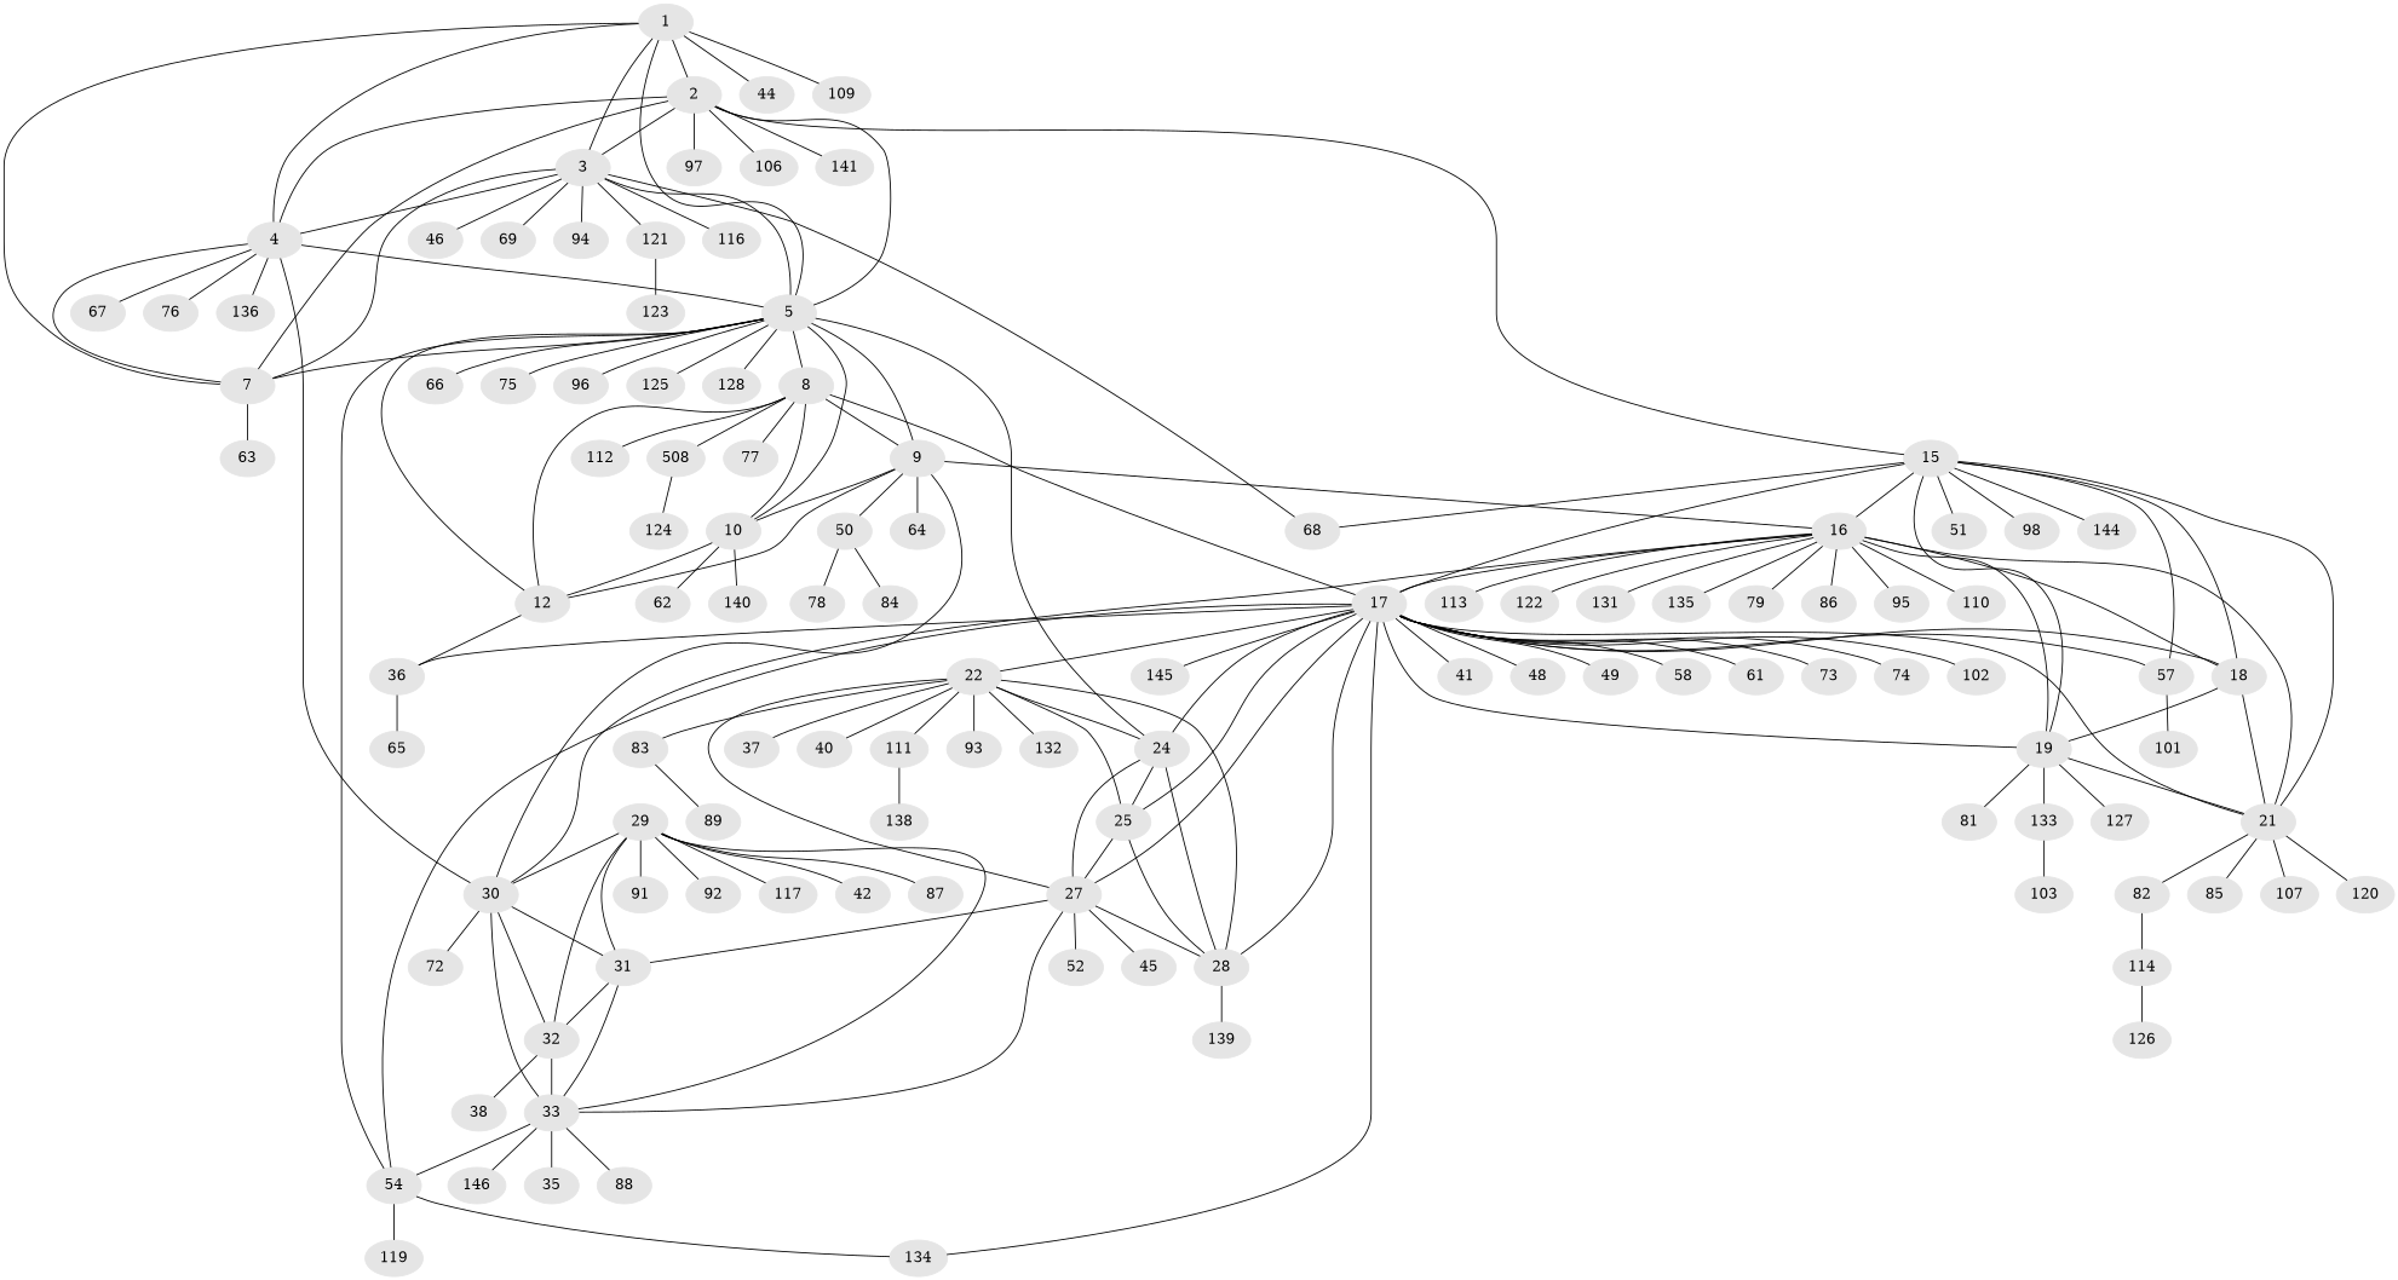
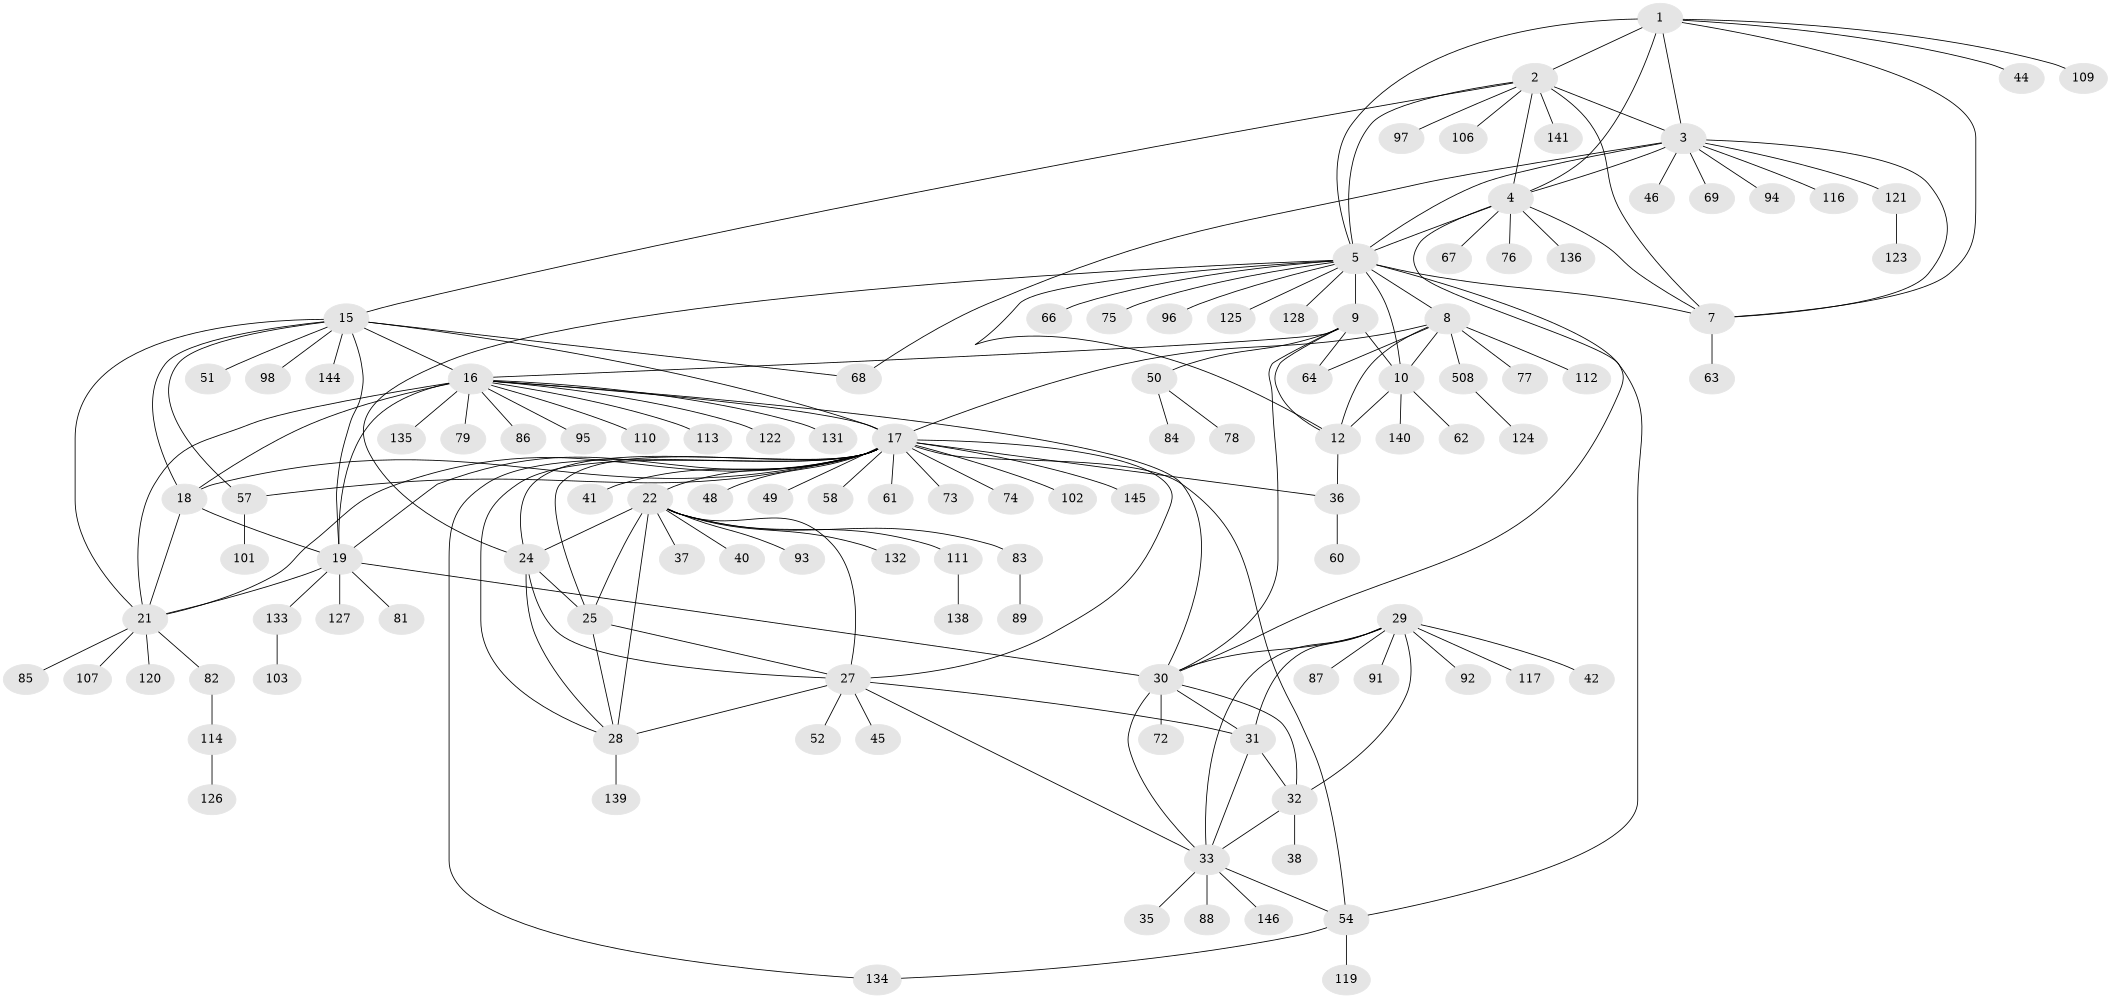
  graph {
    node [color=gray90 style=filled]
    1 [super="+90"]
    2 [super="+6"]
    3 [super="+71"]
    4 [super="+100"]
    5 [super="+11"]
    7 [super="+80"]
    44 [super="+118"]
    109
    15 [super="+143"]
    97 [super="+99"]
    106 [super="+142"]
    141
    46
    68
    69
    94
    116
    121
    30 [super="+34"]
    67
    76
    136
    8 [super="+13"]
    9 [super="+55"]
    10 [super="+14"]
    12
    24
    54 [super="+60"]
    66 [super="+137"]
    75
    96
    125
    128
    63
    17 [super="+26"]
    16 [super="+20"]
    18
    19 [super="+59"]
    21 [super="+104"]
    51
    57
    98
    144
    123
    31
    33 [super="+35"]
    32
    72
    77
    n50 [label=508]
    112
    50 [super="+53"]
    64
    62
    140
    36 [super="+105"]
    25
    27 [super="+130"]
    28 [super="+70"]
    119
    134
    22 [super="+23"]
    41
    48
    49 [super="+115"]
    58
    61
    73
    74
    102
    145
    124
    79
    86
    95
    110
    113
    122 [super="+129"]
    131
    135
    78
    84
-   65
+   65 [label=60]
    81
    127
    133
    82
    85
    107
    120
    101
    37
    40
    83
    93
    111
    132
    45
    52
    139
    103
    114
    89
    138
    n105 [label=35]
    88
    146
    29 [super="+56"]
    42
    87
    91
    92
    117
    38
    126
    1 -- 2 [weight=2]
    1 -- 3
    1 -- 4
    1 -- 5
    1 -- 7
    1 -- 44
    1 -- 109
    2 -- 3 [weight=2]
    2 -- 4 [weight=2]
    2 -- 5 [weight=2]
    2 -- 7 [weight=2]
    2 -- 15
    2 -- 97
    2 -- 106
    2 -- 141
    3 -- 4
    3 -- 5
    3 -- 7
    3 -- 46
    3 -- 68
    3 -- 69
    3 -- 94
    3 -- 116
    3 -- 121
    4 -- 5
    4 -- 7
    4 -- 30
    4 -- 67
    4 -- 76
    4 -- 136
    5 -- 7
    5 -- 8 [weight=2]
    5 -- 9
    5 -- 10 [weight=2]
    5 -- 12
    5 -- 24
    5 -- 54
    5 -- 66
    5 -- 75
    5 -- 96
    5 -- 125
    5 -- 128
    7 -- 63
    15 -- 68
    15 -- 17
    15 -- 16 [weight=2]
    15 -- 18
    15 -- 19
    15 -- 21
    15 -- 51
    15 -- 57
    15 -- 98
    15 -- 144
    121 -- 123
    30 -- 31 [weight=2]
    30 -- 33 [weight=4]
    30 -- 32 [weight=2]
    30 -- 72
-   8 -- 9 [weight=2]
+   8 -- 64 [weight=2]
    8 -- 10 [weight=4]
    8 -- 12 [weight=2]
    8 -- 17
    8 -- 77
    8 -- n50
    8 -- 112
    9 -- 30
    9 -- 10 [weight=2]
    9 -- 12
    9 -- 16
    9 -- 50
    9 -- 64
    10 -- 12 [weight=2]
    10 -- 62
    10 -- 140
    12 -- 36
    24 -- 25
    24 -- 27
    24 -- 28
    54 -- 119
    54 -- 134
    17 -- 24
    17 -- 54
    17 -- 18
    17 -- 19
    17 -- 21
    17 -- 57
    17 -- 36
    17 -- 25
    17 -- 27
    17 -- 28
    17 -- 134
    17 -- 22 [weight=2]
    17 -- 41
    17 -- 48
    17 -- 49
    17 -- 58
    17 -- 61
    17 -- 73
    17 -- 74
    17 -- 102
    17 -- 145
    16 -- 30
    16 -- 17 [weight=2]
    16 -- 18 [weight=2]
    16 -- 19 [weight=2]
    16 -- 21 [weight=2]
    16 -- 79
    16 -- 86
    16 -- 95
    16 -- 110
    16 -- 113
    16 -- 122
    16 -- 131
    16 -- 135
    18 -- 19
    18 -- 21
+   19 -- 30
    19 -- 21
    19 -- 81
    19 -- 127
    19 -- 133
    21 -- 82
    21 -- 85
    21 -- 107
    21 -- 120
    57 -- 101
    31 -- 33 [weight=2]
    31 -- 32
    33 -- 54
    33 -- n105
    33 -- 88
    33 -- 146
    32 -- 33 [weight=2]
    32 -- 38
    n50 -- 124
    50 -- 78
    50 -- 84
    36 -- 65
    25 -- 27
    25 -- 28
    27 -- 31
    27 -- 33
    27 -- 28
    27 -- 45
    27 -- 52
    28 -- 139
    22 -- 24 [weight=2]
    22 -- 25 [weight=2]
    22 -- 27 [weight=2]
    22 -- 28 [weight=2]
    22 -- 37
    22 -- 40
    22 -- 83
    22 -- 93
    22 -- 111
    22 -- 132
    133 -- 103
    82 -- 114
    83 -- 89
    111 -- 138
    114 -- 126
    29 -- 30 [weight=2]
    29 -- 31
    29 -- 33 [weight=2]
    29 -- 32
    29 -- 42
    29 -- 87
    29 -- 91
    29 -- 92
    29 -- 117
  }
